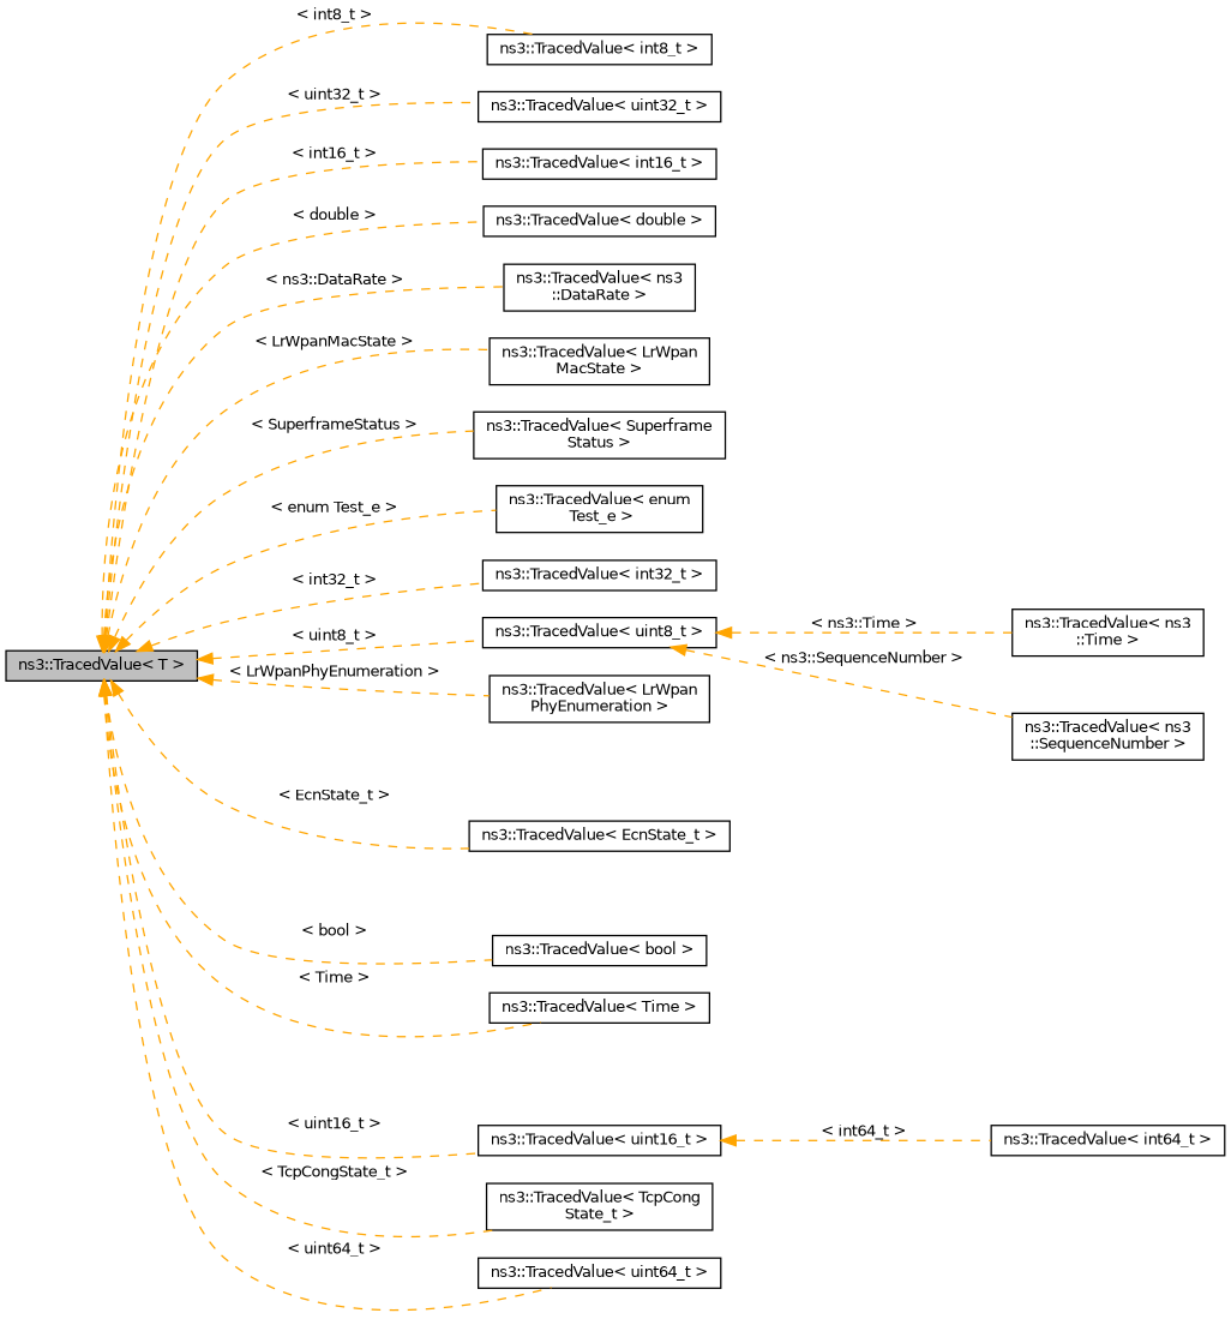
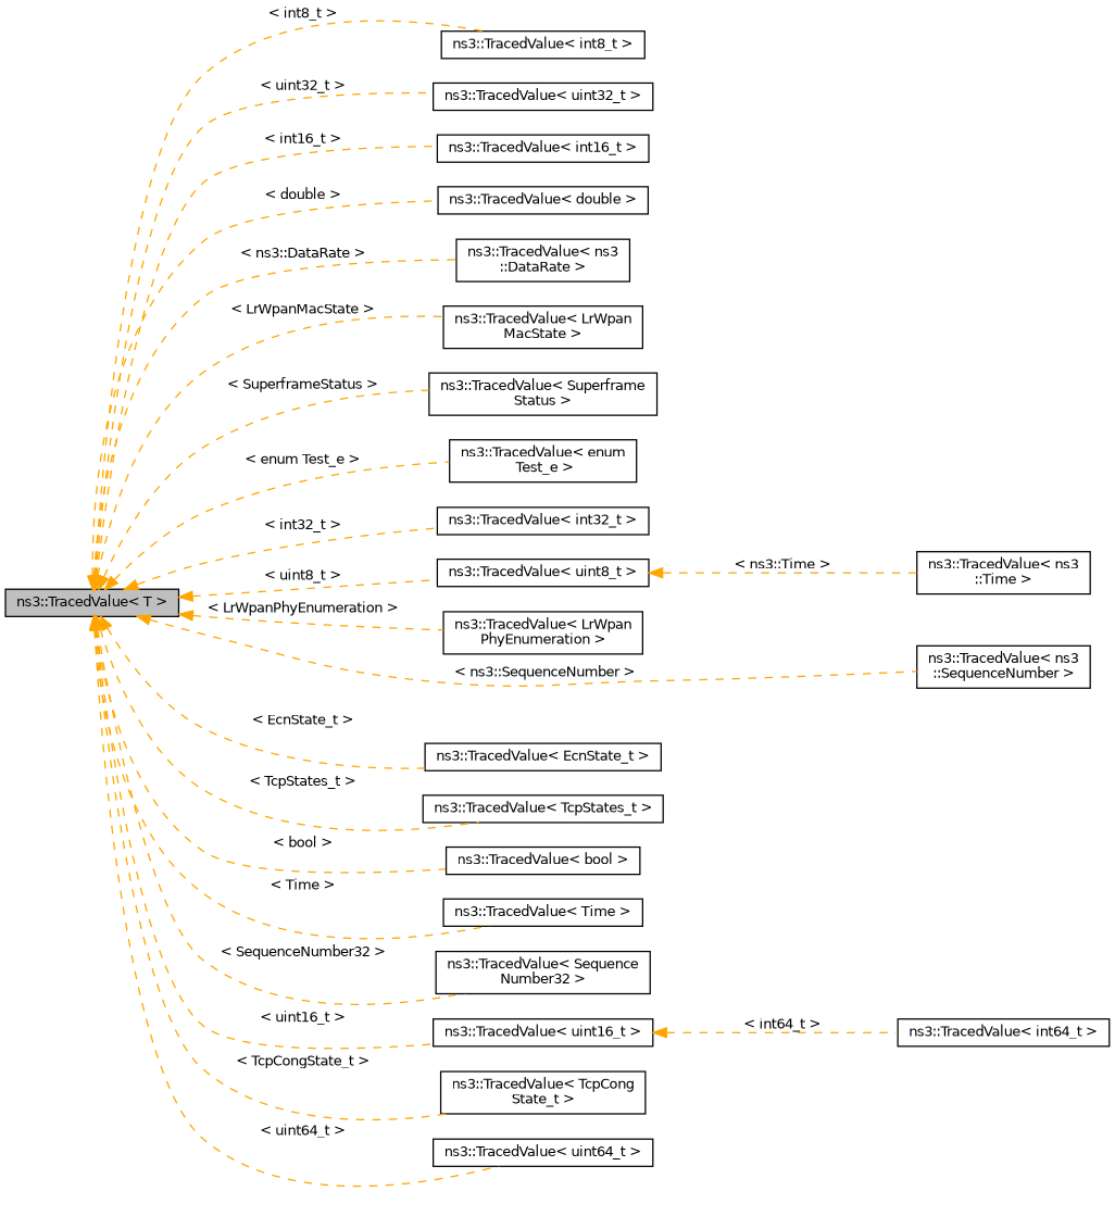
  digraph {
    rankdir=LR
    node [color=black fillcolor=white fontname=Helvetica fontsize=10 shape=record style=filled]
    edge [color=orange dir=back fontname=Helvetica fontsize=10 labelfontname=Helvetica labelfontsize=10 style=dashed]
    n1 [fillcolor=grey75 fontcolor=black height=0.2 label="ns3::TracedValue\< T \>" width=0.4]
    n2 [height=0.2 label="ns3::TracedValue\< int8_t \>" width=0.4]
    n3 [height=0.2 label="ns3::TracedValue\< uint32_t \>" width=0.4]
    n4 [height=0.2 label="ns3::TracedValue\< int16_t \>" width=0.4]
    n5 [height=0.2 label="ns3::TracedValue\< double \>" width=0.4]
    n6 [height=0.2 label="ns3::TracedValue\< ns3\l::DataRate \>" width=0.4]
    n7 [height=0.2 label="ns3::TracedValue\< LrWpan\lMacState \>" width=0.4]
    n8 [height=0.2 label="ns3::TracedValue\< Superframe\lStatus \>" width=0.4]
    n9 [height=0.2 label="ns3::TracedValue\< enum\l Test_e \>" width=0.4]
    n10 [height=0.2 label="ns3::TracedValue\< int32_t \>" width=0.4]
    n11 [height=0.2 label="ns3::TracedValue\< uint8_t \>" width=0.4]
    n12 [height=0.2 label="ns3::TracedValue\< LrWpan\lPhyEnumeration \>" width=0.4]
    n13 [height=0.2 label="ns3::TracedValue\< uint16_t \>" width=0.4]
    n14 [height=0.2 label="ns3::TracedValue\< EcnState_t \>" width=0.4]
+   n15 [height=0.2 label="ns3::TracedValue\< TcpStates_t \>" width=0.4]
    n16 [height=0.2 label="ns3::TracedValue\< bool \>" width=0.4]
    n17 [height=0.2 label="ns3::TracedValue\< Time \>" width=0.4]
+   n18 [height=0.2 label="ns3::TracedValue\< Sequence\lNumber32 \>" width=0.4]
    n19 [height=0.2 label="ns3::TracedValue\< ns3\l::SequenceNumber \>" width=0.4]
    n20 [height=0.2 label="ns3::TracedValue\< TcpCong\lState_t \>" width=0.4]
    n21 [height=0.2 label="ns3::TracedValue\< uint64_t \>" width=0.4]
    n22 [height=0.2 label="ns3::TracedValue\< int64_t \>" width=0.4]
    n23 [height=0.2 label="ns3::TracedValue\< ns3\l::Time \>" width=0.4]
    n1 -> n2 [label=" \< int8_t \>"]
    n1 -> n3 [label=" \< uint32_t \>"]
    n1 -> n4 [label=" \< int16_t \>"]
    n1 -> n5 [label=" \< double \>"]
    n1 -> n6 [label=" \< ns3::DataRate \>"]
    n1 -> n7 [label=" \< LrWpanMacState \>"]
    n1 -> n8 [label=" \< SuperframeStatus \>"]
    n1 -> n9 [label=" \< enum Test_e \>"]
    n1 -> n10 [label=" \< int32_t \>"]
    n1 -> n11 [label=" \< uint8_t \>"]
    n1 -> n12 [label=" \< LrWpanPhyEnumeration \>"]
    n1 -> n13 [label=" \< uint16_t \>"]
    n1 -> n14 [label=" \< EcnState_t \>"]
+   n1 -> n15 [label=" \< TcpStates_t \>"]
    n1 -> n16 [label=" \< bool \>"]
    n1 -> n17 [label=" \< Time \>"]
-   n11 -> n19 [label=" \< ns3::SequenceNumber \>"]
+   n1 -> n18 [label=" \< SequenceNumber32 \>"]
+   n1 -> n19 [label=" \< ns3::SequenceNumber \>"]
    n1 -> n20 [label=" \< TcpCongState_t \>"]
    n1 -> n21 [label=" \< uint64_t \>"]
    n11 -> n23 [label=" \< ns3::Time \>"]
    n13 -> n22 [label=" \< int64_t \>"]
  }
